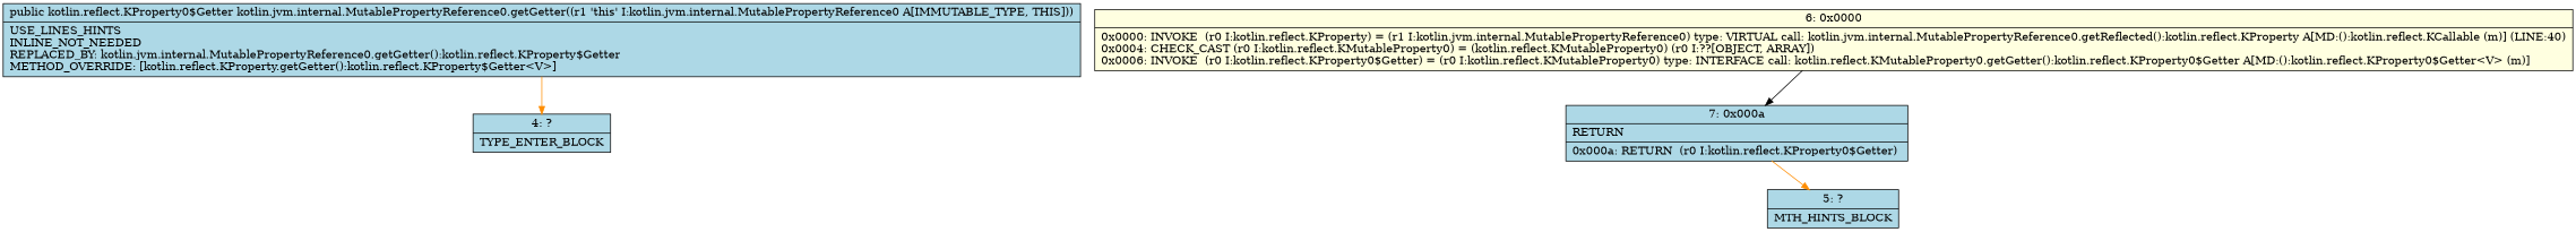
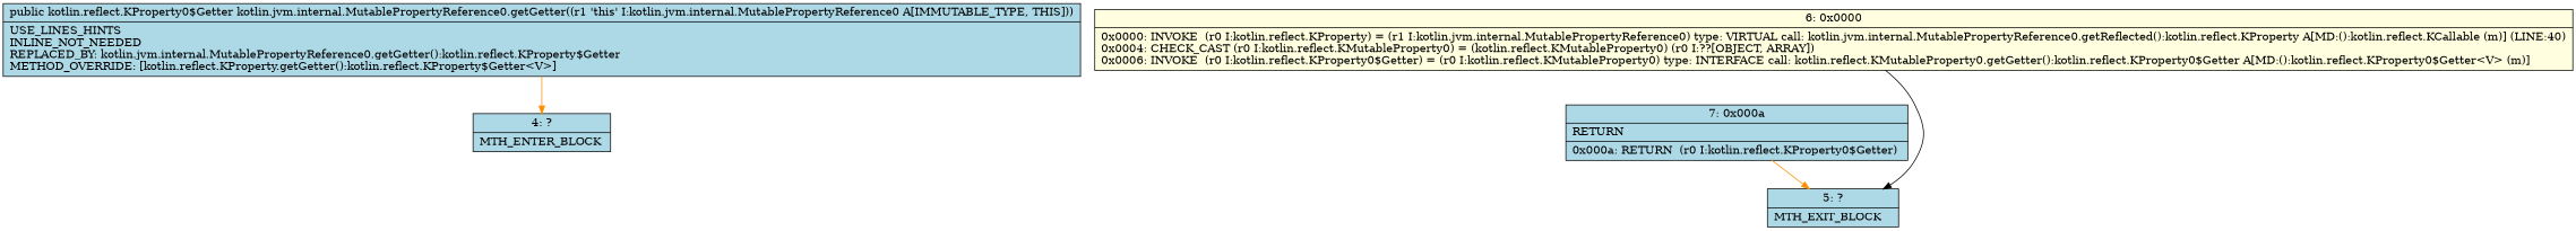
  digraph {
    node [fillcolor=lightblue shape=record style=filled]
    edge [color=darkorange]
-   n1 [label="{4\:\ ?|TYPE_ENTER_BLOCK\l}"]
+   n1 [label="{4\:\ ?|MTH_ENTER_BLOCK\l}"]
    n2 [fillcolor=lightyellow label="{6\:\ 0x0000|0x0000: INVOKE  (r0 I:kotlin.reflect.KProperty) = (r1 I:kotlin.jvm.internal.MutablePropertyReference0) type: VIRTUAL call: kotlin.jvm.internal.MutablePropertyReference0.getReflected():kotlin.reflect.KProperty A[MD:():kotlin.reflect.KCallable (m)] (LINE:40)\l0x0004: CHECK_CAST (r0 I:kotlin.reflect.KMutableProperty0) = (kotlin.reflect.KMutableProperty0) (r0 I:??[OBJECT, ARRAY]) \l0x0006: INVOKE  (r0 I:kotlin.reflect.KProperty0$Getter) = (r0 I:kotlin.reflect.KMutableProperty0) type: INTERFACE call: kotlin.reflect.KMutableProperty0.getGetter():kotlin.reflect.KProperty0$Getter A[MD:():kotlin.reflect.KProperty0$Getter\<V\> (m)]\l}"]
    n3 [label="{7\:\ 0x000a|RETURN\l|0x000a: RETURN  (r0 I:kotlin.reflect.KProperty0$Getter) \l}"]
-   n4 [label="{5\:\ ?|MTH_HINTS_BLOCK\l}"]
+   n4 [label="{5\:\ ?|MTH_EXIT_BLOCK\l}"]
    n5 [label="{public kotlin.reflect.KProperty0$Getter kotlin.jvm.internal.MutablePropertyReference0.getGetter((r1 'this' I:kotlin.jvm.internal.MutablePropertyReference0 A[IMMUTABLE_TYPE, THIS]))  | USE_LINES_HINTS\lINLINE_NOT_NEEDED\lREPLACED_BY: kotlin.jvm.internal.MutablePropertyReference0.getGetter():kotlin.reflect.KProperty$Getter\lMETHOD_OVERRIDE: [kotlin.reflect.KProperty.getGetter():kotlin.reflect.KProperty$Getter\<V\>]\l}"]
-   n2 -> n3 [color=black]
+   n2 -> n4 [color=black]
    n3 -> n4
    n5 -> n1
  }
